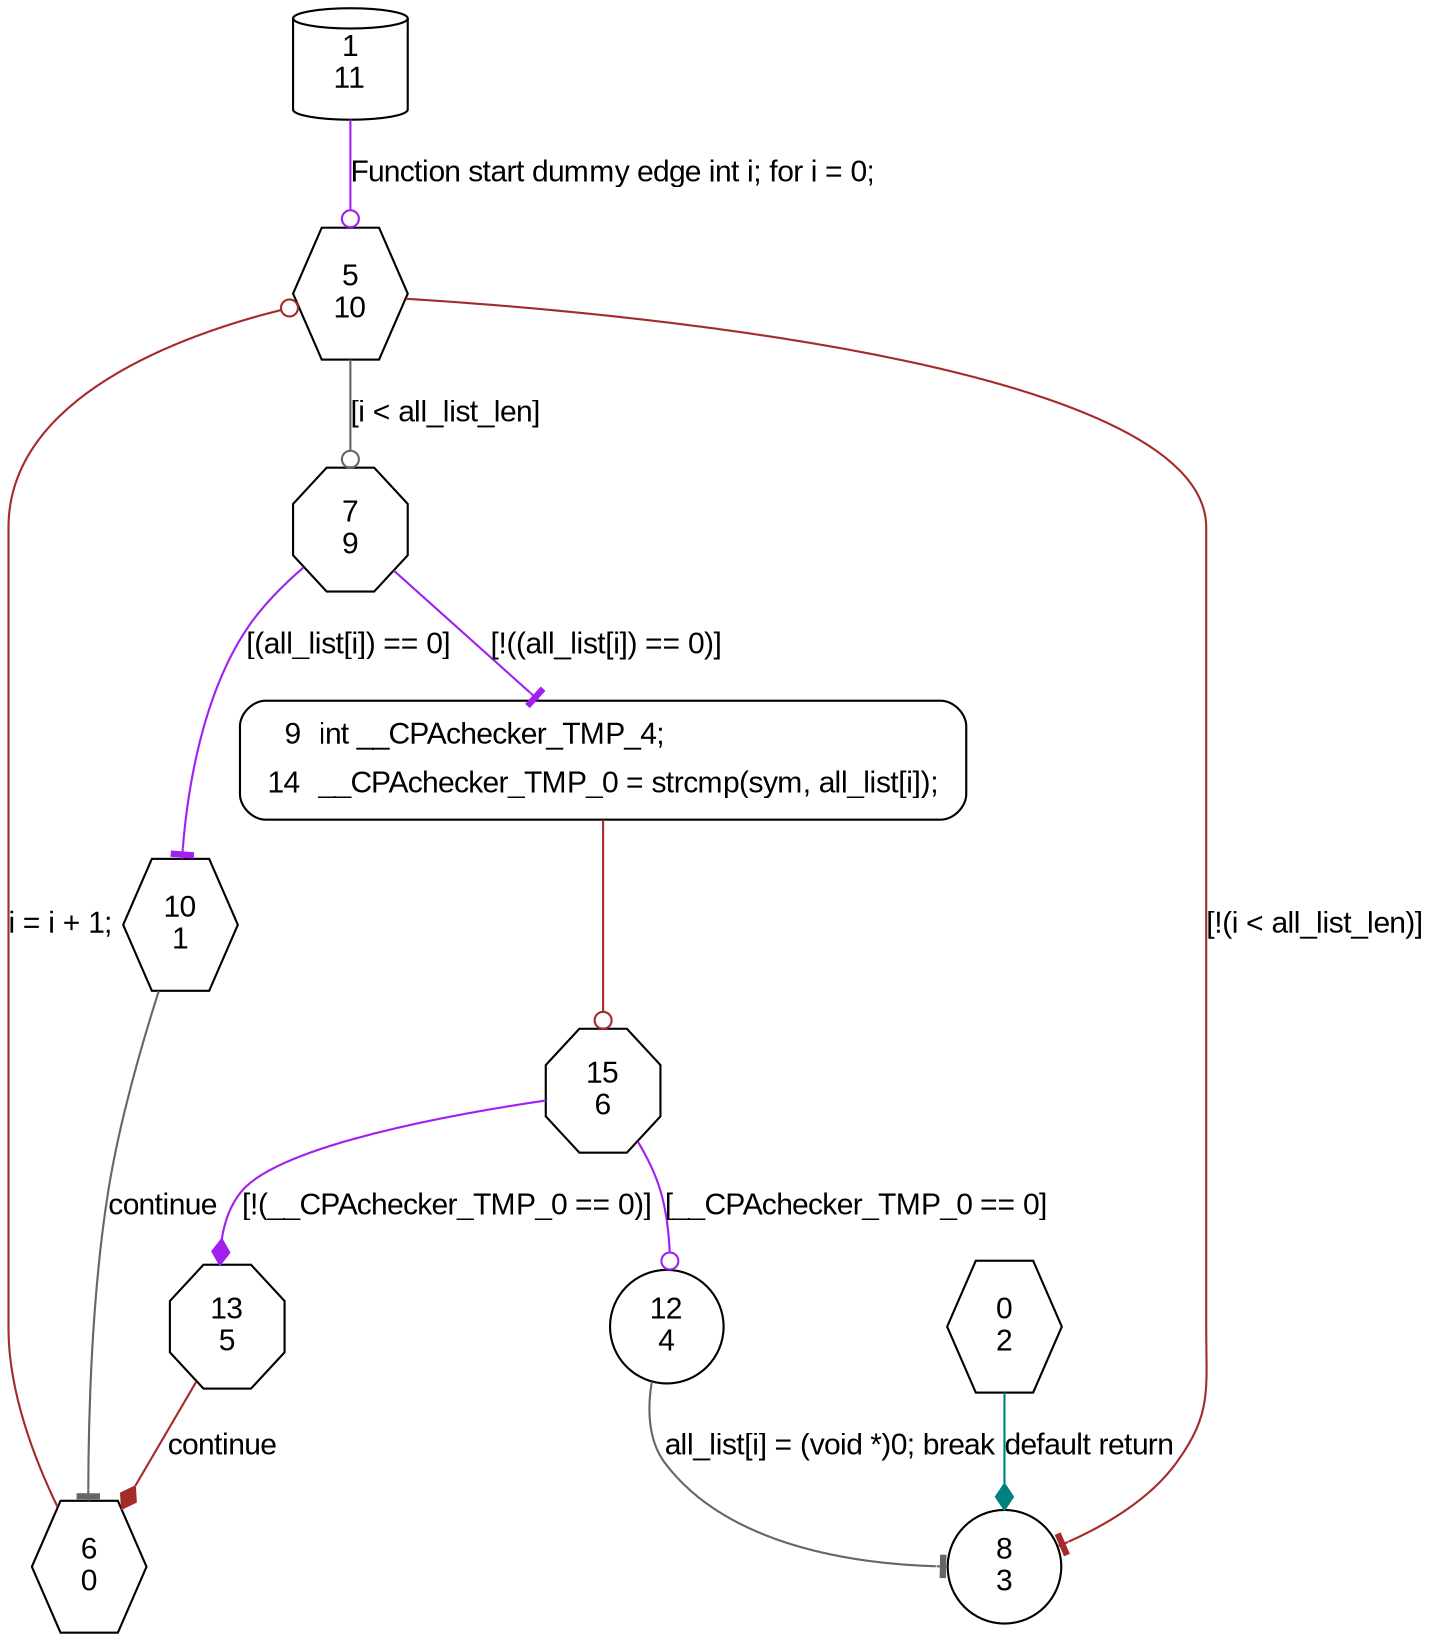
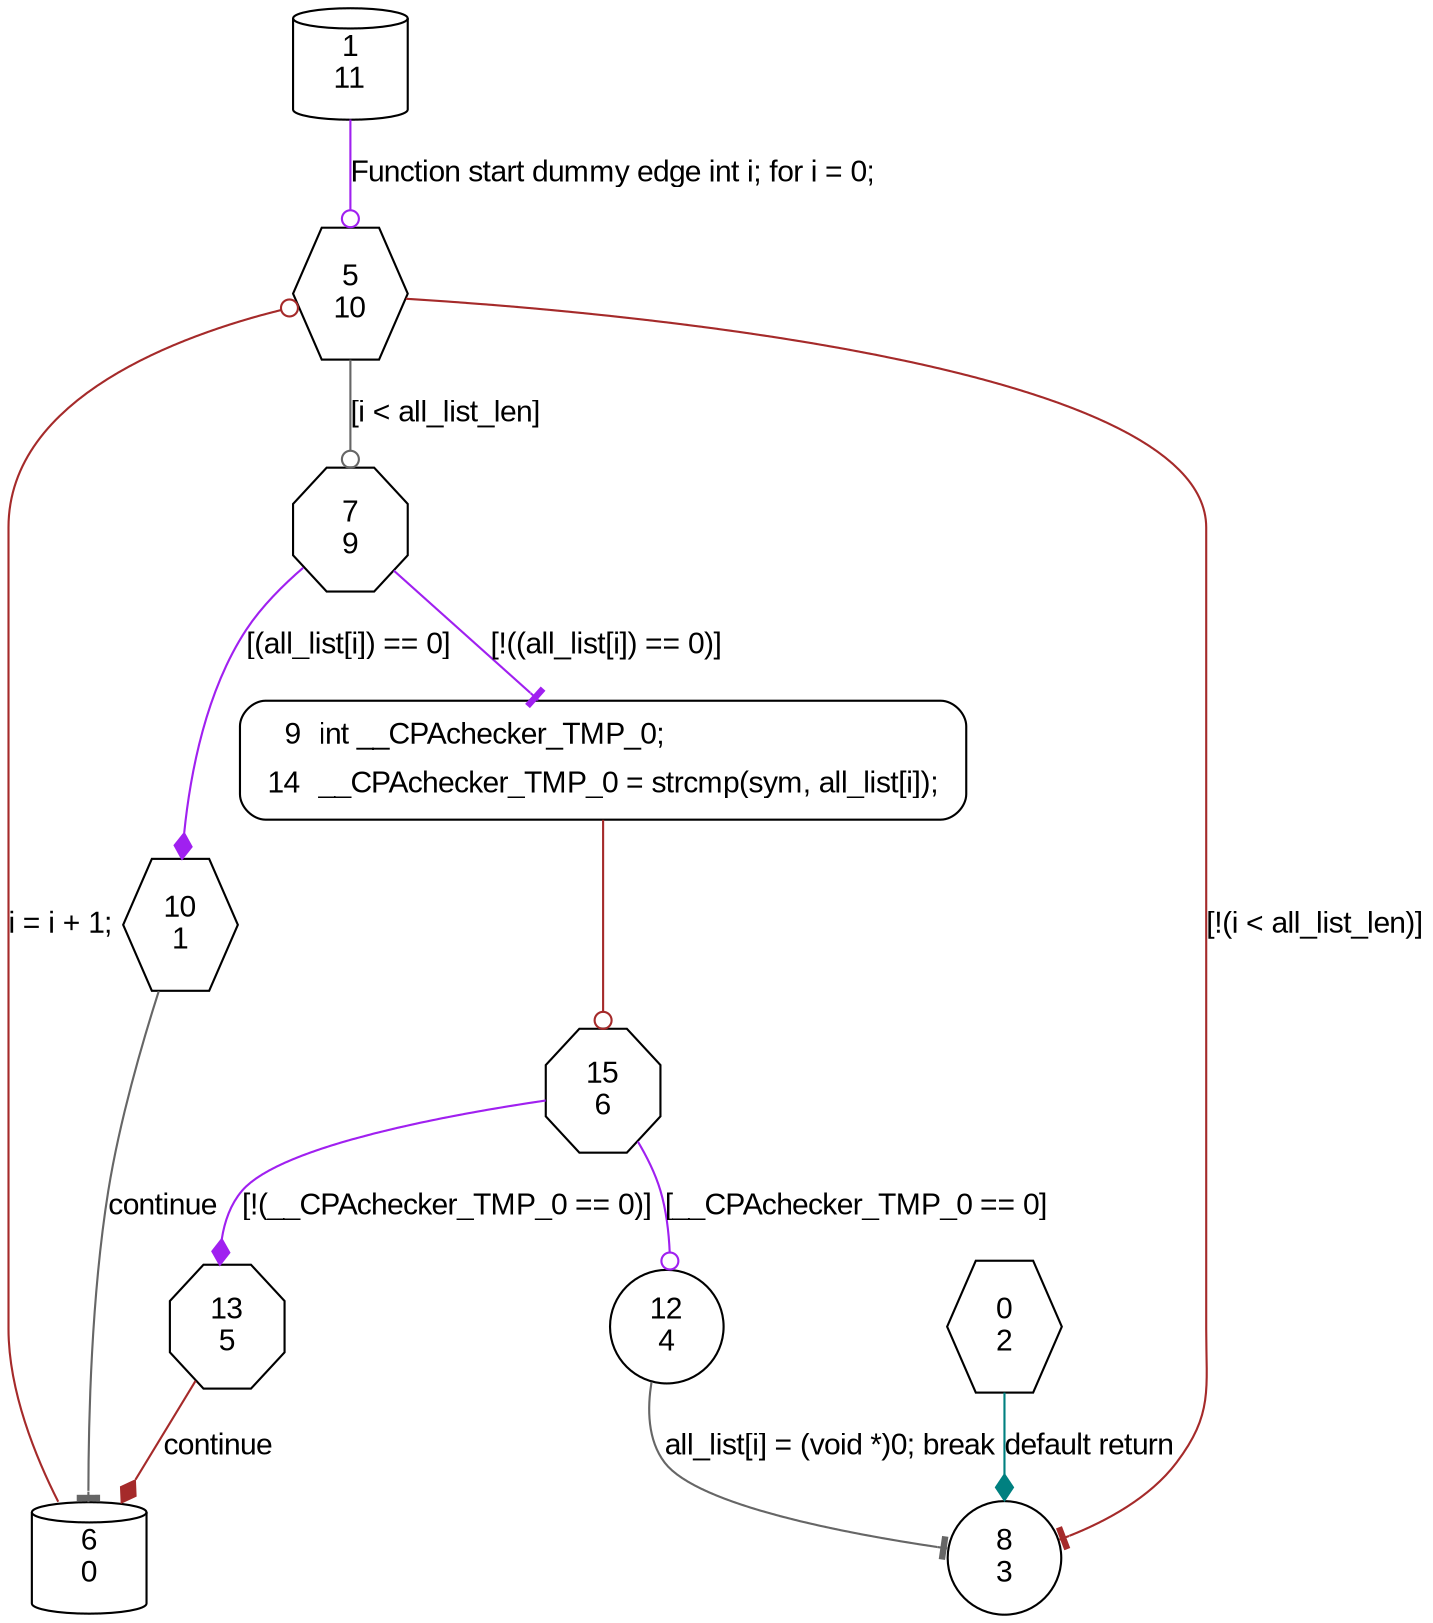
  digraph {
    fontname="Liberation Sans"
    node [fontname="Liberation Sans" shape=hexagon]
    edge [arrowhead=odot color=purple fontname="Liberation Sans"]
    n1 [label="1\n11" shape=cylinder]
    n2 [label="5\n10"]
    n3 [label="7\n9" shape=octagon]
    n4 [label="8\n3" shape=circle]
    n5 [label="10\n1"]
-   n6 [fillcolor=white label=<<table border="0" cellborder="0" cellpadding="3" bgcolor="white"><tr><td align="right">9</td><td align="left">int __CPAchecker_TMP_4;</td></tr><tr><td align="right">14</td><td align="left">__CPAchecker_TMP_0 = strcmp(sym, all_list[i]);</td></tr></table>> penwidth=1 shape=Mrecord style="filled,bold"]
-   n7 [label="6\n0"]
+   n6 [fillcolor=white label=<<table border="0" cellborder="0" cellpadding="3" bgcolor="white"><tr><td align="right">9</td><td align="left">int __CPAchecker_TMP_0;</td></tr><tr><td align="right">14</td><td align="left">__CPAchecker_TMP_0 = strcmp(sym, all_list[i]);</td></tr></table>> penwidth=1 shape=Mrecord style="filled,bold"]
+   n7 [label="6\n0" shape=cylinder]
    n8 [label="15\n6" shape=octagon]
    n9 [label="0\n2"]
    n10 [label="12\n4" shape=circle]
    n11 [label="13\n5" shape=octagon]
    n1 -> n2 [label="Function start dummy edge int i; for i = 0;"]
    n2 -> n3 [color=gray40 label="[i < all_list_len]"]
    n2 -> n4 [arrowhead=tee color=brown label="[!(i < all_list_len)]"]
-   n3 -> n5 [arrowhead=tee label="[(all_list[i]) == 0]"]
+   n3 -> n5 [arrowhead=diamond label="[(all_list[i]) == 0]"]
    n3 -> n6 [arrowhead=tee label="[!((all_list[i]) == 0)]"]
    n5 -> n7 [arrowhead=tee color=gray40 label=continue]
    n6 -> n8 [color=brown]
    n7 -> n2 [color=brown label="i = i + 1;"]
    n8 -> n10 [label="[__CPAchecker_TMP_0 == 0]"]
    n8 -> n11 [arrowhead=diamond label="[!(__CPAchecker_TMP_0 == 0)]"]
    n9 -> n4 [arrowhead=diamond color=teal label="default return"]
    n10 -> n4 [arrowhead=tee color=gray40 label="all_list[i] = (void *)0; break"]
    n11 -> n7 [arrowhead=diamond color=brown label=continue]
  }
